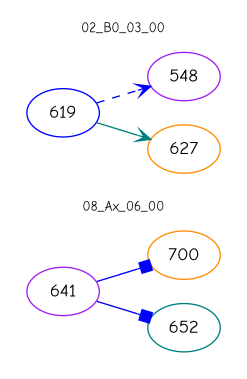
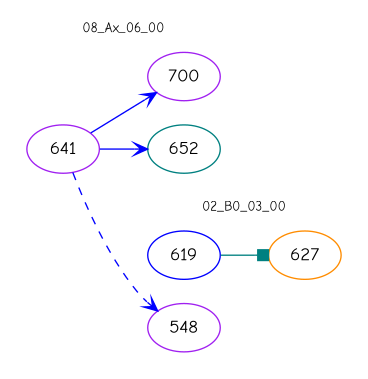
  digraph {
    fontname="Comic Neue"
    rankdir=LR
    node [color=purple fontname="Comic Neue"]
    edge [arrowhead=box color=blue fontname="Comic Neue" style=solid]
    n1 [label=641]
    n2 [color=teal label=652]
-   n3 [color=darkorange label=700]
+   n3 [label=700]
    n4 [color=blue label=619]
    n5 [color=darkorange label=627]
    n6 [label=548]
    subgraph cluster_1 {
      color=white
      fontsize=10
      label="08_Ax_06_00"
      n1
      n2
      n3
    }
    subgraph cluster_2 {
      color=white
      fontsize=10
      label="02_B0_03_00"
      n4
      n5
      n6
    }
-   n1 -> n2
-   n1 -> n3
-   n4 -> n5 [arrowhead=vee color=teal]
-   n4 -> n6 [arrowhead=vee style=dashed]
+   n1 -> n2 [arrowhead=vee]
+   n1 -> n3 [arrowhead=vee]
+   n4 -> n5 [color=teal]
+   n1 -> n6 [arrowhead=vee style=dashed]
  }
